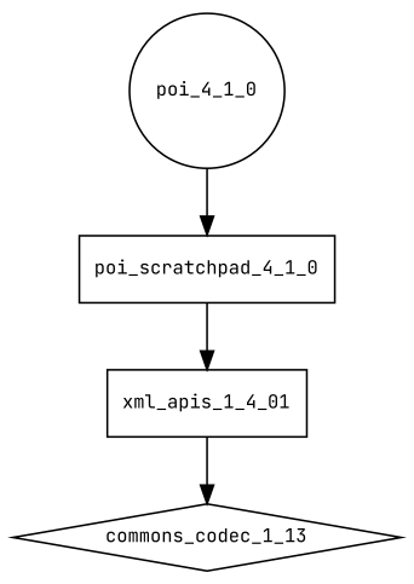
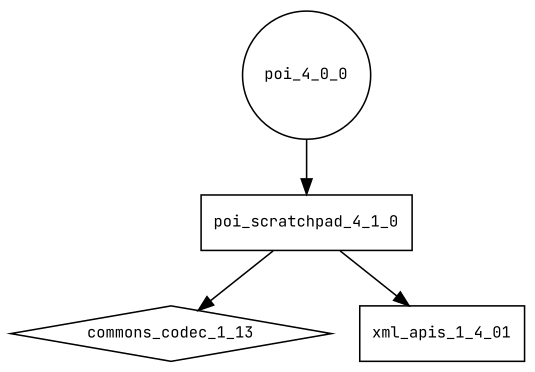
  digraph {
    fontname="JetBrains Mono"
    node [fontname="JetBrains Mono" fontsize=10.0 shape=box]
    edge [fontname="JetBrains Mono"]
    commons_codec_1_13 [shape=diamond]
    poi_scratchpad_4_1_0
    xml_apis_1_4_01
-   poi_4_1_0 [shape=circle]
-   xml_apis_1_4_01 -> commons_codec_1_13
+   poi_4_1_0 [shape=circle label=poi_4_0_0]
+   poi_scratchpad_4_1_0 -> commons_codec_1_13
    poi_scratchpad_4_1_0 -> xml_apis_1_4_01
    poi_4_1_0 -> poi_scratchpad_4_1_0
  }
